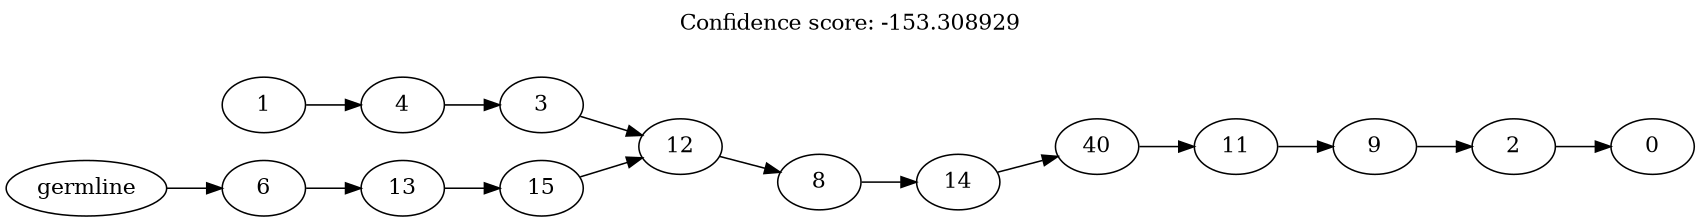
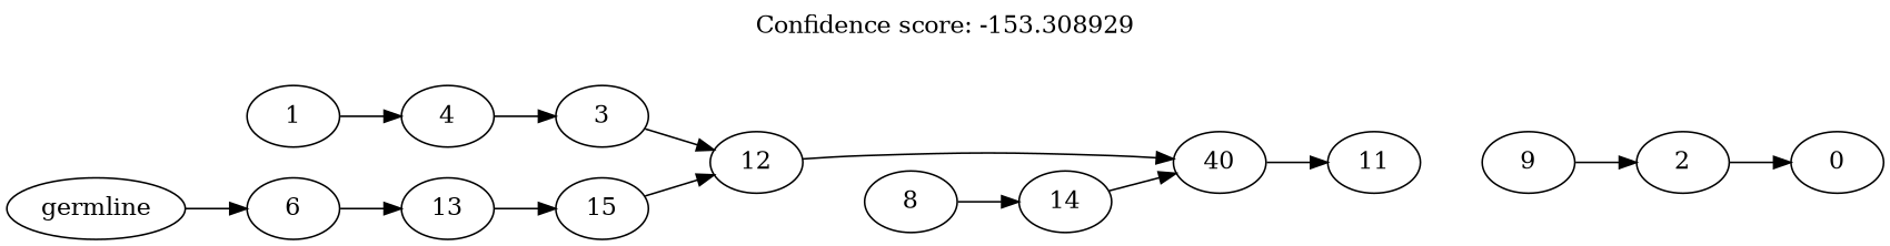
  digraph {
    label="Confidence score: -153.308929"
    labelloc=t
    rankdir=LR
    n1 [label=0]
    n2 [label=2]
    n3 [label=9]
    n4 [label=11]
    n5 [label=40]
    n6 [label=14]
    n7 [label=8]
    n8 [label=12]
    n9 [label=3]
    n10 [label=4]
    n11 [label=1]
    n12 [label=15]
    n13 [label=13]
    n14 [label=6]
    n15 [label=germline]
    n2 -> n1
    n3 -> n2
-   n4 -> n3
    n5 -> n4
    n6 -> n5
    n7 -> n6
-   n8 -> n7
+   n8 -> n5
    n9 -> n8
    n10 -> n9
    n11 -> n10
    n12 -> n8
    n13 -> n12
    n14 -> n13
    n15 -> n14
  }
